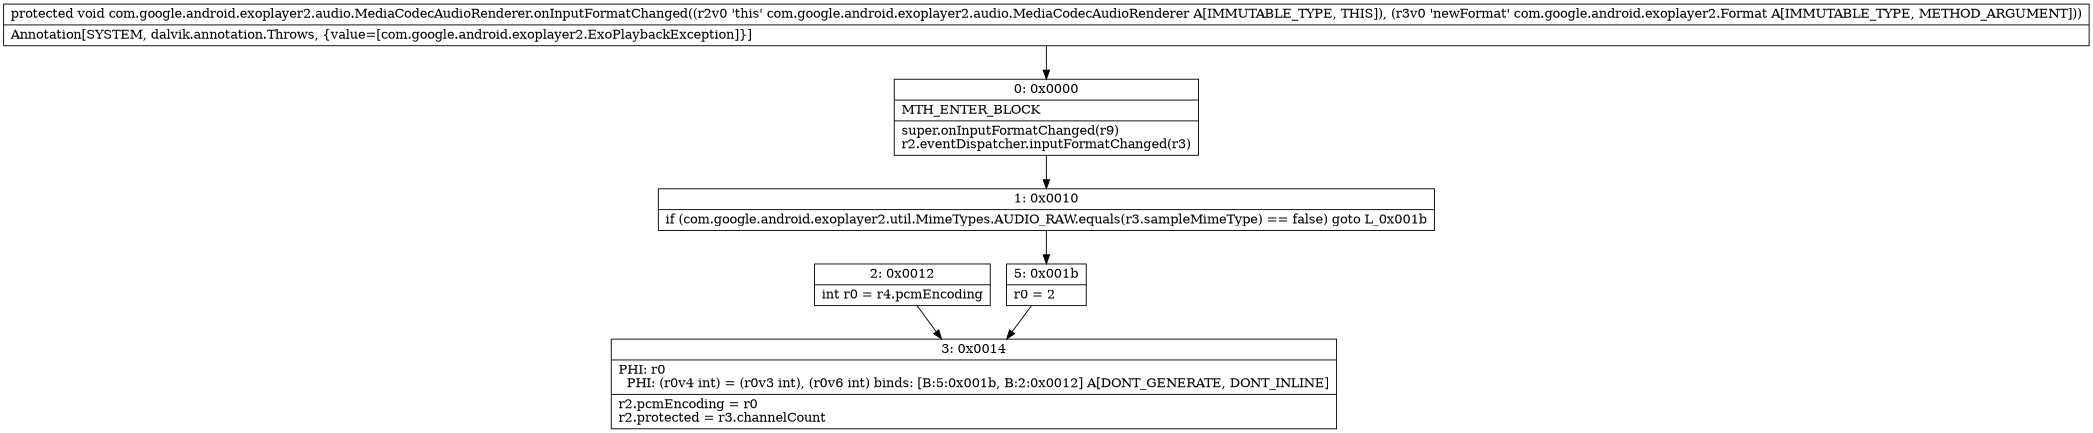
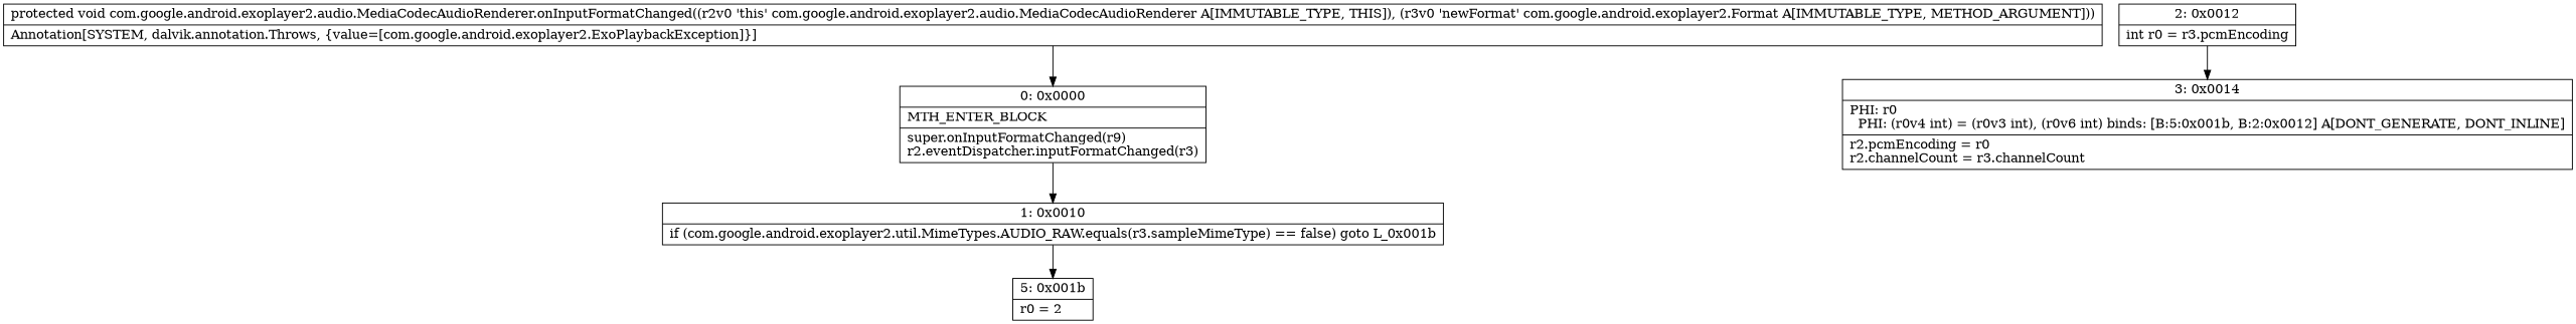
  digraph {
    node [shape=record]
    n1 [label="{0\:\ 0x0000|MTH_ENTER_BLOCK\l|super.onInputFormatChanged(r9)\lr2.eventDispatcher.inputFormatChanged(r3)\l}"]
    n2 [label="{1\:\ 0x0010|if (com.google.android.exoplayer2.util.MimeTypes.AUDIO_RAW.equals(r3.sampleMimeType) == false) goto L_0x001b\l}"]
    n3 [label="{5\:\ 0x001b|r0 = 2\l}"]
-   n4 [label="{2\:\ 0x0012|int r0 = r4.pcmEncoding\l}"]
-   n5 [label="{3\:\ 0x0014|PHI: r0 \l  PHI: (r0v4 int) = (r0v3 int), (r0v6 int) binds: [B:5:0x001b, B:2:0x0012] A[DONT_GENERATE, DONT_INLINE]\l|r2.pcmEncoding = r0\lr2.protected = r3.channelCount\l}"]
+   n4 [label="{2\:\ 0x0012|int r0 = r3.pcmEncoding\l}"]
+   n5 [label="{3\:\ 0x0014|PHI: r0 \l  PHI: (r0v4 int) = (r0v3 int), (r0v6 int) binds: [B:5:0x001b, B:2:0x0012] A[DONT_GENERATE, DONT_INLINE]\l|r2.pcmEncoding = r0\lr2.channelCount = r3.channelCount\l}"]
    n6 [label="{protected void com.google.android.exoplayer2.audio.MediaCodecAudioRenderer.onInputFormatChanged((r2v0 'this' com.google.android.exoplayer2.audio.MediaCodecAudioRenderer A[IMMUTABLE_TYPE, THIS]), (r3v0 'newFormat' com.google.android.exoplayer2.Format A[IMMUTABLE_TYPE, METHOD_ARGUMENT]))  | Annotation[SYSTEM, dalvik.annotation.Throws, \{value=[com.google.android.exoplayer2.ExoPlaybackException]\}]\l}"]
    n1 -> n2
    n2 -> n3
-   n3 -> n5
    n4 -> n5
    n6 -> n1
  }
